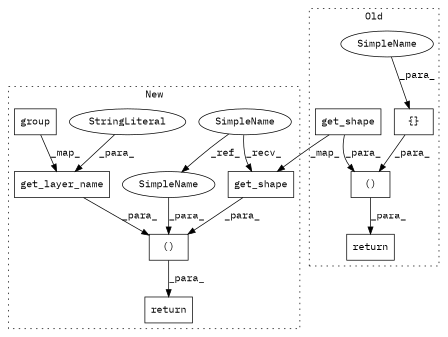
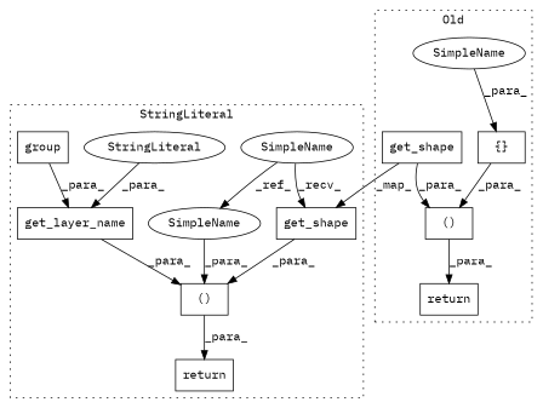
  digraph {
    fontname="IBM Plex Mono"
    node [a=32 fontname="IBM Plex Mono" l=3 shape=box]
    edge [fontname="IBM Plex Mono"]
    n1 [a=4 l="1,1" label="{}" s="10824,10828"]
    n2 [a=41 l=12 label=return s=10770]
    n3 [a=106 l=47 label="()" s=10782]
    n4 [l="10,1" label=get_shape s="10786,10801"]
    n5 [a=42 label=SimpleName s=10825 shape=ellipse]
    n6 [l="15,1" label=get_layer_name s="11351,11392"]
    n7 [l="6,1" label=group s="11379,11391"]
    n8 [a=45 l=6 label=StringLiteral s=11385 shape=ellipse]
    n9 [a=41 l=12 label=return s=11301]
    n10 [a=106 l=96 label="()" s=11313]
    n11 [l="10,1" label=get_shape s="11317,11332"]
    n12 [a=42 label=SimpleName s=11251 shape=ellipse]
    n13 [a=42 label=SimpleName s=11406 shape=ellipse]
    subgraph cluster_1 {
      label=Old
      style=dotted
      n1
      n2
      n3
      n4
      n5
    }
    subgraph cluster_2 {
-     label=New
+     label=StringLiteral
      style=dotted
      n6
      n7
      n8
      n9
      n10
      n11
      n12
      n13
    }
    n1 -> n3 [label=_para_]
    n3 -> n2 [label=_para_]
    n4 -> n3 [label=_para_]
    n4 -> n11 [label=_map_]
    n5 -> n1 [label=_para_]
    n6 -> n10 [label=_para_]
-   n7 -> n6 [label=_map_]
+   n7 -> n6 [label=_para_]
    n8 -> n6 [label=_para_]
    n10 -> n9 [label=_para_]
    n11 -> n10 [label=_para_]
    n12 -> n11 [label=_recv_]
    n12 -> n13 [label=_ref_]
    n13 -> n10 [label=_para_]
  }
